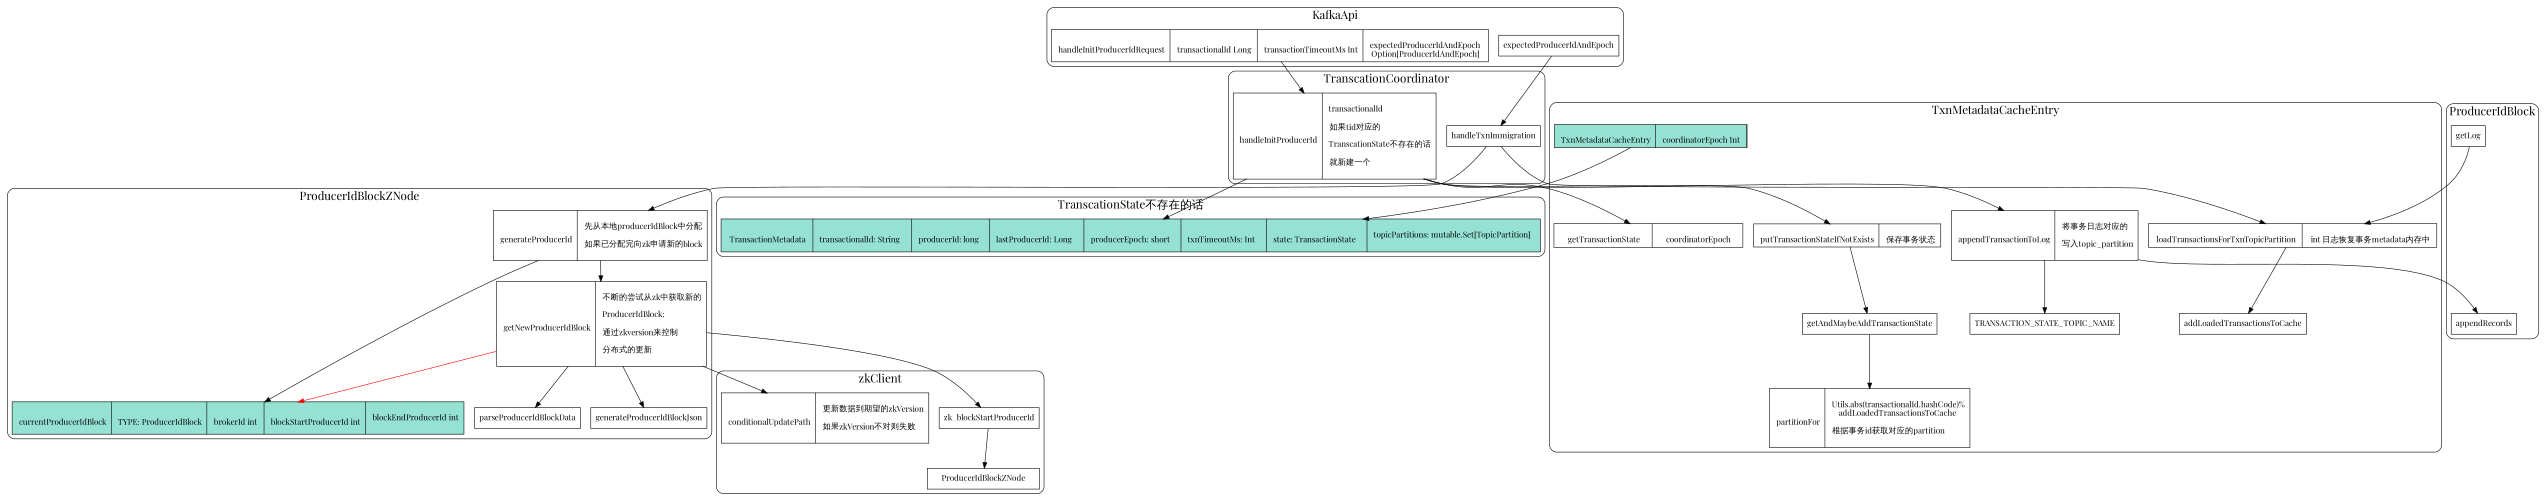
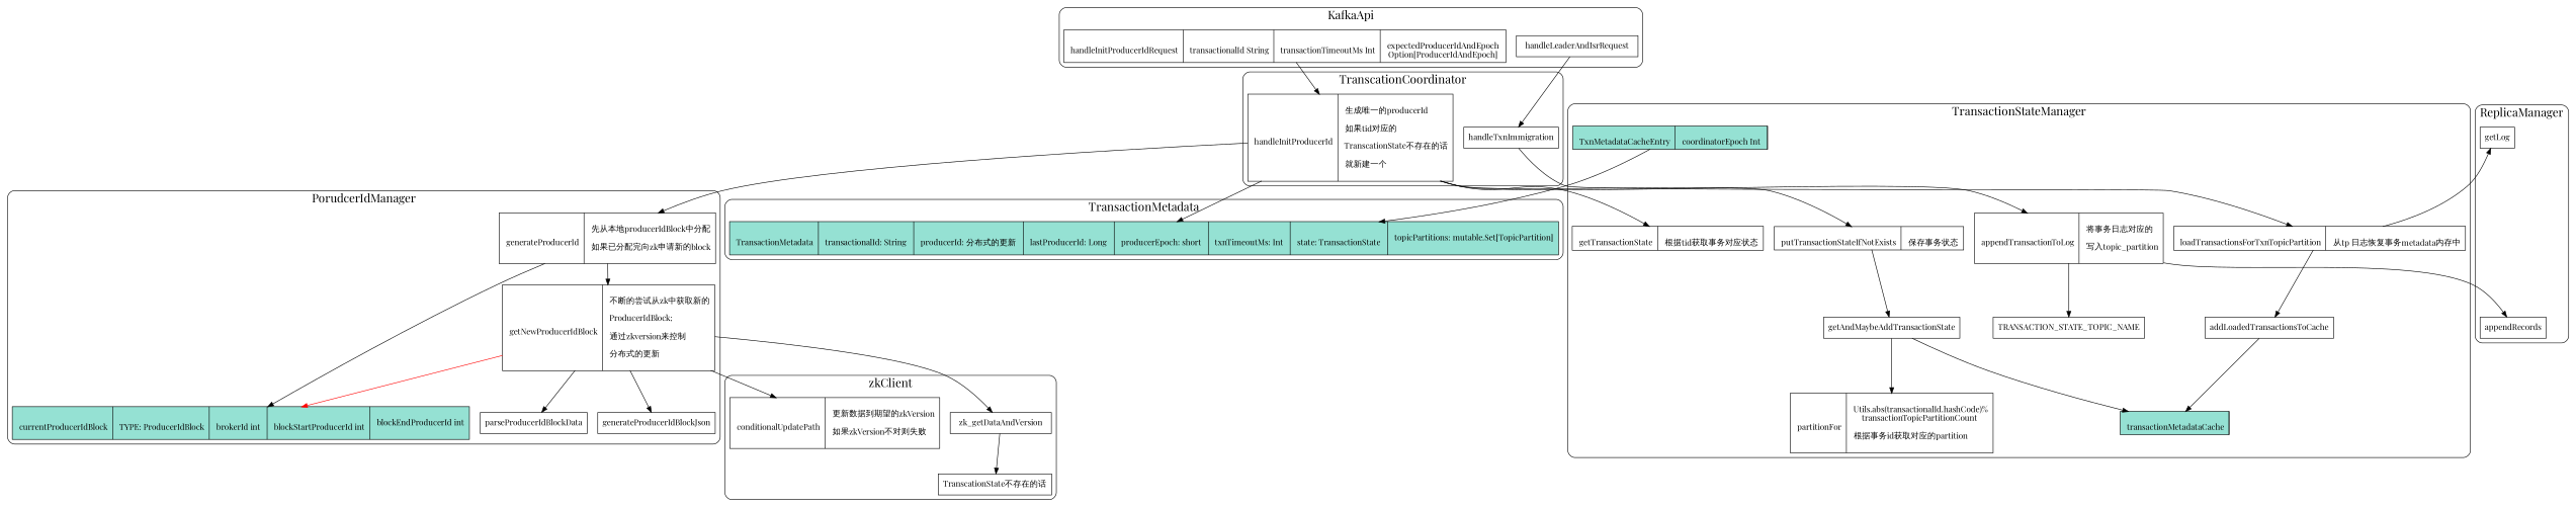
  digraph {
    fontname="Playfair Display"
    newrank=true
    rankdir=TB
    node [fontname="Playfair Display" shape=record]
    edge [fontname="Playfair Display"]
-   zk_getDataAndVersion [shape=box label=zk_blockStartProducerId]
-   ProducerIdBlockZNode [shape=box]
+   zk_getDataAndVersion [shape=box]
+   ProducerIdBlockZNode [shape=box label="TranscationState不存在的话"]
    n3 [label="{{\n        conditionalUpdatePath|\n        更新数据到期望的zkVersion\l\n        如果zkVersion不对则失败\l\n      }}"]
    appendRecords [shape=box]
    getLog [shape=box]
-   n6 [fillcolor="#95e1d3" label="{{\n        TransactionMetadata|\n        transactionalId: String \l|\n        producerId: long \l|\n        lastProducerId: Long \l|\n        producerEpoch: short \l|\n        txnTimeoutMs: Int \l|\n        state: TransactionState \l|\n        topicPartitions: mutable.Set[TopicPartition]\l\n      }}" style=filled]
+   n6 [fillcolor="#95e1d3" label="{{\n        TransactionMetadata|\n        transactionalId: String \l|\n        producerId: 分布式的更新 \l|\n        lastProducerId: Long \l|\n        producerEpoch: short \l|\n        txnTimeoutMs: Int \l|\n        state: TransactionState \l|\n        topicPartitions: mutable.Set[TopicPartition]\l\n      }}" style=filled]
    n7 [label="{{\n        appendTransactionToLog|\n        将事务日志对应的\l \n        写入topic_partition\l\n      }}"]
    TRANSACTION_STATE_TOPIC_NAME [shape=box]
-   n9 [label="{{\n        getTransactionState|\n        coordinatorEpoch\n      }}"]
+   n9 [label="{{\n        getTransactionState|\n        根据tid获取事务对应状态\n      }}"]
    getAndMaybeAddTransactionState [shape=box]
    n11 [label="{{\n        putTransactionStateIfNotExists|\n        保存事务状态\n      }}"]
+   n12 [fillcolor="#95e1d3" label="{{\n        transactionMetadataCache|\n        <entry>mutable.Map[Int, TxnMetadataCacheEntry]\l\n        parition 到cacheEntry的映射\n      }}" style=filled]
    n13 [fillcolor="#95e1d3" label="{{\n        TxnMetadataCacheEntry|\n        coordinatorEpoch Int \l|\n        <meta> metadataPerTransactionalId \l \n        Pool[String, TransactionMetadata]\l\n        事务ID到事务metadata映射\n      }}" style=filled]
-   n14 [label="{{\n        partitionFor|\n        Utils.abs(transactionalId.hashCode)\%\l addLoadedTransactionsToCache \n        \l 根据事务id获取对应的partition\l\n      }}"]
-   n15 [label="{{\n        loadTransactionsForTxnTopicPartition|\n        int 日志恢复事务metadata内存中\n      }}"]
+   n14 [label="{{\n        partitionFor|\n        Utils.abs(transactionalId.hashCode)\%\l transactionTopicPartitionCount \n        \l 根据事务id获取对应的partition\l\n      }}"]
+   n15 [label="{{\n        loadTransactionsForTxnTopicPartition|\n        从tp 日志恢复事务metadata内存中\n      }}"]
    addLoadedTransactionsToCache [shape=box]
    n17 [label="{{\n        generateProducerId|\n        先从本地producerIdBlock中分配\l\n        如果已分配完向zk申请新的block\l\n      }}"]
    n18 [label="{{\n        getNewProducerIdBlock|\n        不断的尝试从zk中获取新的\l \n        ProducerIdBlock;\l\n        通过zkversion来控制\l \n        分布式的更新\l\n      }}"]
    n19 [fillcolor="#95e1d3" label="{{\n        currentProducerIdBlock|\n        TYPE: ProducerIdBlock\l|\n        brokerId int \l|\n        blockStartProducerId int\l|\n        blockEndProducerId int\l\n      }}" style=filled]
    parseProducerIdBlockData [shape=box]
    generateProducerIdBlockJson [shape=box]
-   n22 [label="{{\n        handleInitProducerId|\n        transactionalId\l\n        如果tid对应的\l \n        TranscationState不存在的话\l\n        就新建一个\l\n      }}"]
+   n22 [label="{{\n        handleInitProducerId|\n        生成唯一的producerId\l\n        如果tid对应的\l \n        TranscationState不存在的话\l\n        就新建一个\l\n      }}"]
    handleTxnImmigration [shape=box]
-   handleLeaderAndIsrRequest [shape=box label=expectedProducerIdAndEpoch]
-   n25 [label="{{\n        handleInitProducerIdRequest|\n        transactionalId Long|\n        transactionTimeoutMs Int|\n        expectedProducerIdAndEpoch \lOption[ProducerIdAndEpoch]\n      }}"]
+   handleLeaderAndIsrRequest [shape=box]
+   n25 [label="{{\n        handleInitProducerIdRequest|\n        transactionalId String|\n        transactionTimeoutMs Int|\n        expectedProducerIdAndEpoch \lOption[ProducerIdAndEpoch]\n      }}"]
    subgraph cluster_1 {
      fontsize=20
      label=zkClient
      style=rounded
      zk_getDataAndVersion
      ProducerIdBlockZNode
      n3
    }
    subgraph cluster_2 {
      fontsize=20
-     label=ProducerIdBlock
+     label=ReplicaManager
      style=rounded
      appendRecords
      getLog
    }
    subgraph cluster_3 {
      fontsize=20
-     label="TranscationState不存在的话"
+     label=TransactionMetadata
      style=rounded
      n6
    }
    subgraph cluster_4 {
      fontsize=20
-     label=TxnMetadataCacheEntry
+     label=TransactionStateManager
      style=rounded
      n7
      TRANSACTION_STATE_TOPIC_NAME
      n9
      getAndMaybeAddTransactionState
      n11
+     n12
      n13
      n14
      n15
      addLoadedTransactionsToCache
    }
    subgraph cluster_5 {
      fontsize=20
-     label=ProducerIdBlockZNode
+     label=PorudcerIdManager
      style=rounded
      n17
      n18
      n19
      parseProducerIdBlockData
      generateProducerIdBlockJson
    }
    subgraph cluster_6 {
      fontsize=20
      label=TranscationCoordinator
      style=rounded
      n22
      handleTxnImmigration
    }
    subgraph cluster_7 {
      fontsize=20
      label=KafkaApi
      style=rounded
      handleLeaderAndIsrRequest
      n25
    }
    zk_getDataAndVersion -> ProducerIdBlockZNode
    n7 -> appendRecords
    n7 -> TRANSACTION_STATE_TOPIC_NAME
+   getAndMaybeAddTransactionState -> n12
    getAndMaybeAddTransactionState -> n14
    n11 -> getAndMaybeAddTransactionState
    n13 -> n6 [tailport=meta]
-   getLog -> n15
+   n15 -> getLog
    n15 -> addLoadedTransactionsToCache
+   addLoadedTransactionsToCache -> n12
    n17 -> n18
    n17 -> n19
    n18 -> zk_getDataAndVersion
    n18 -> n3
    n18 -> n19 [color=red]
    n18 -> parseProducerIdBlockData
    n18 -> generateProducerIdBlockJson
    n22 -> n6
    n22 -> n7
    n22 -> n9
    n22 -> n11
-   handleTxnImmigration -> n17
+   n22 -> n17
    handleTxnImmigration -> n15
    handleLeaderAndIsrRequest -> handleTxnImmigration
    n25 -> n22
  }
